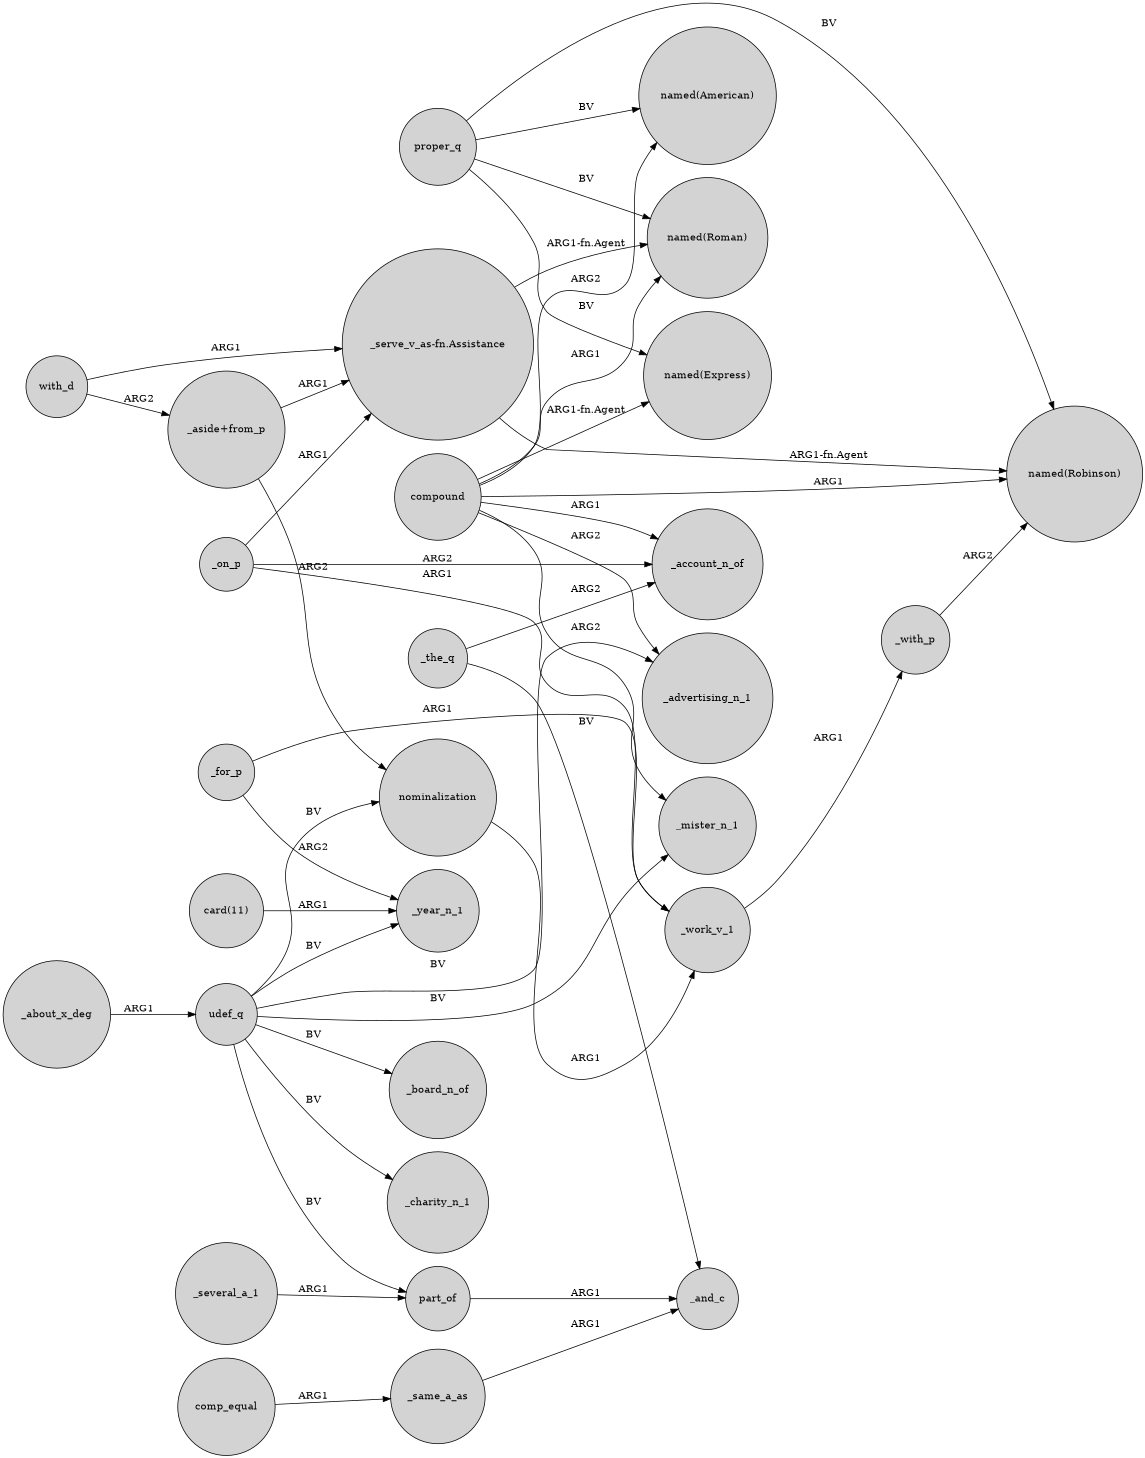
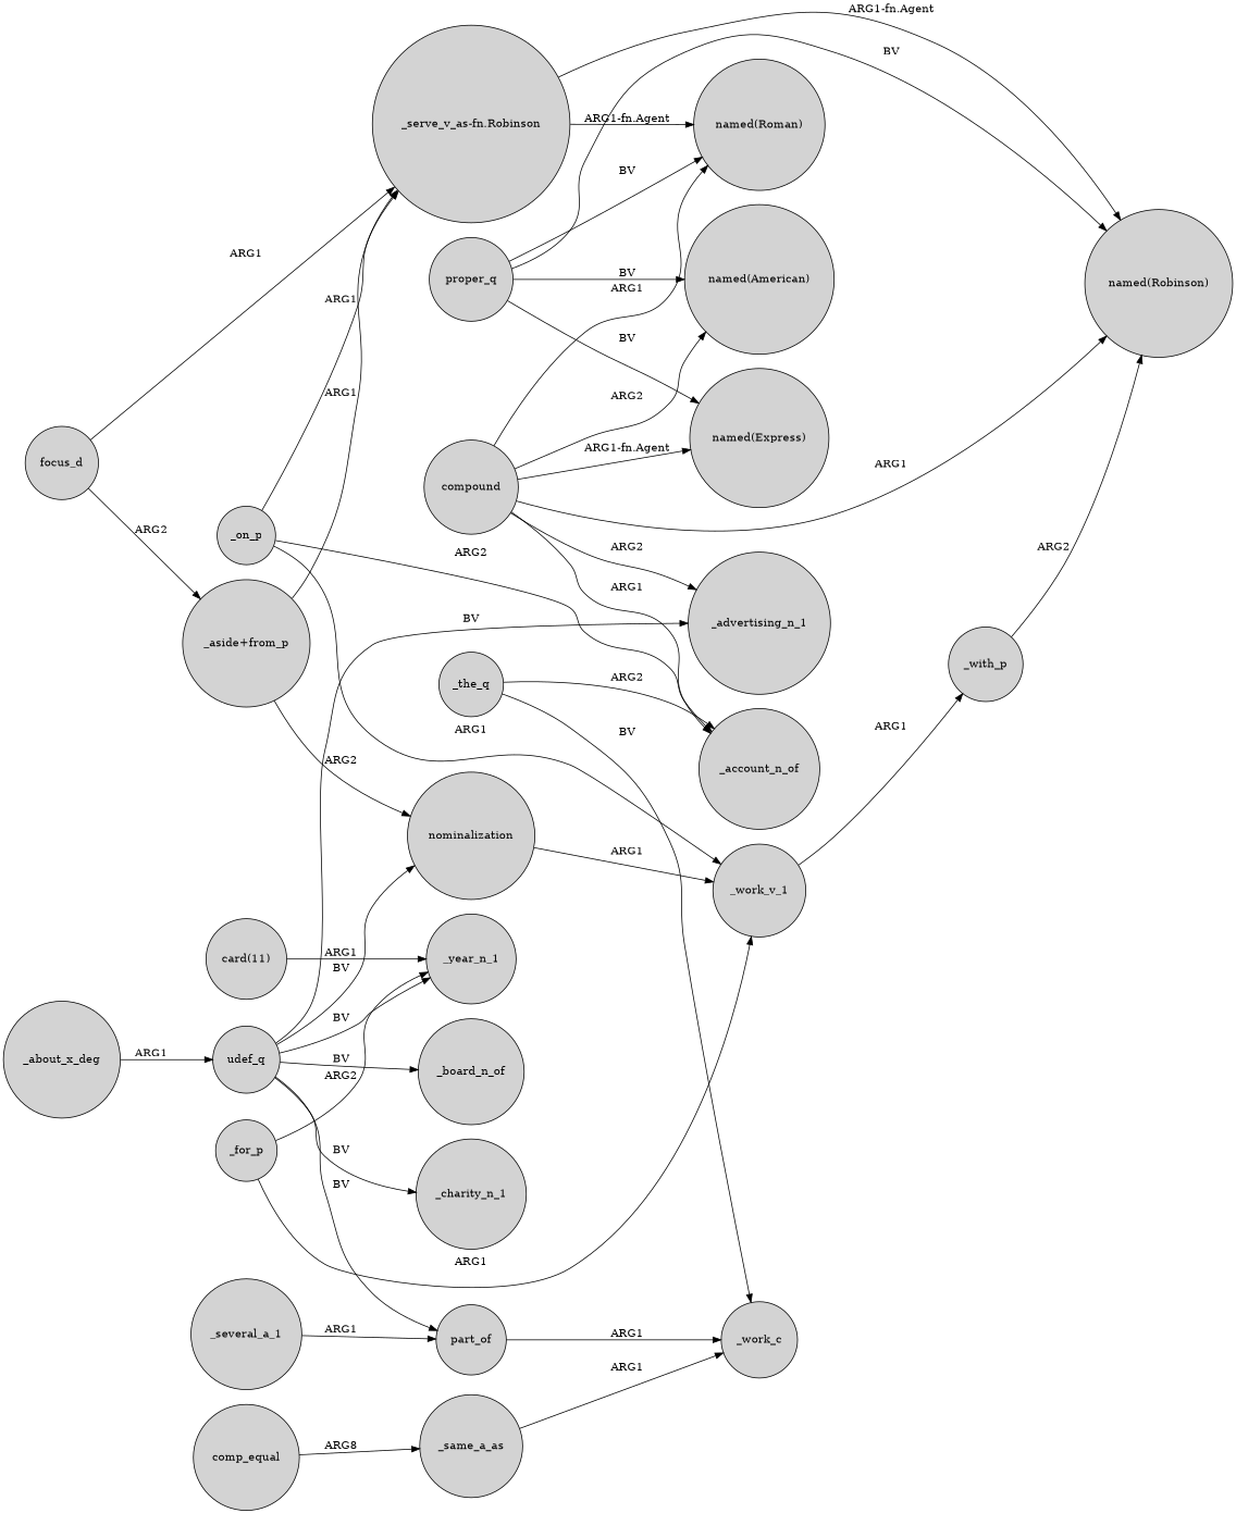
  digraph {
    rankdir=LR
    node [shape=circle style=filled]
    _with_p
    "named(Robinson)"
    _work_v_1
    _the_q
-   _and_c
+   _and_c [label=_work_c]
    _account_n_of
    nominalization
    udef_q
    part_of
    _year_n_1
-   _mister_n_1
    _board_n_of
    _advertising_n_1
    _charity_n_1
    _same_a_as
    _for_p
    proper_q
    "named(American)"
    "named(Roman)"
    "named(Express)"
    compound
    _several_a_1
-   focus_d [label=with_d]
-   "_serve_v_as-fn.Assistance"
+   focus_d
+   "_serve_v_as-fn.Assistance" [label="_serve_v_as-fn.Robinson"]
    "_aside+from_p"
    _on_p
    _about_x_deg
    comp_equal
    "card(11)"
    _with_p -> "named(Robinson)" [label=ARG2]
    _work_v_1 -> _with_p [label=ARG1]
    _the_q -> _and_c [label=BV]
    _the_q -> _account_n_of [label=ARG2]
    nominalization -> _work_v_1 [label=ARG1]
    udef_q -> nominalization [label=BV]
    udef_q -> part_of [label=BV]
    udef_q -> _year_n_1 [label=BV]
-   udef_q -> _mister_n_1 [label=BV]
    udef_q -> _board_n_of [label=BV]
    udef_q -> _advertising_n_1 [label=BV]
    udef_q -> _charity_n_1 [label=BV]
    part_of -> _and_c [label=ARG1]
    _same_a_as -> _and_c [label=ARG1]
    _for_p -> _work_v_1 [label=ARG1]
    _for_p -> _year_n_1 [label=ARG2]
    proper_q -> "named(Robinson)" [label=BV]
    proper_q -> "named(American)" [label=BV]
    proper_q -> "named(Roman)" [label=BV]
    proper_q -> "named(Express)" [label=BV]
    compound -> "named(Robinson)" [label=ARG1]
    compound -> _account_n_of [label=ARG1]
-   compound -> _mister_n_1 [label=ARG2]
    compound -> _advertising_n_1 [label=ARG2]
    compound -> "named(American)" [label=ARG2]
    compound -> "named(Roman)" [label=ARG1]
    compound -> "named(Express)" [label="ARG1-fn.Agent"]
    _several_a_1 -> part_of [label=ARG1]
    focus_d -> "_serve_v_as-fn.Assistance" [label=ARG1]
    focus_d -> "_aside+from_p" [label=ARG2]
    "_serve_v_as-fn.Assistance" -> "named(Robinson)" [label="ARG1-fn.Agent"]
    "_serve_v_as-fn.Assistance" -> "named(Roman)" [label="ARG1-fn.Agent"]
    "_aside+from_p" -> nominalization [label=ARG2]
    "_aside+from_p" -> "_serve_v_as-fn.Assistance" [label=ARG1]
    _on_p -> _work_v_1 [label=ARG1]
    _on_p -> _account_n_of [label=ARG2]
    _on_p -> "_serve_v_as-fn.Assistance" [label=ARG1]
    _about_x_deg -> udef_q [label=ARG1]
-   comp_equal -> _same_a_as [label=ARG1]
+   comp_equal -> _same_a_as [label=ARG8]
    "card(11)" -> _year_n_1 [label=ARG1]
  }
